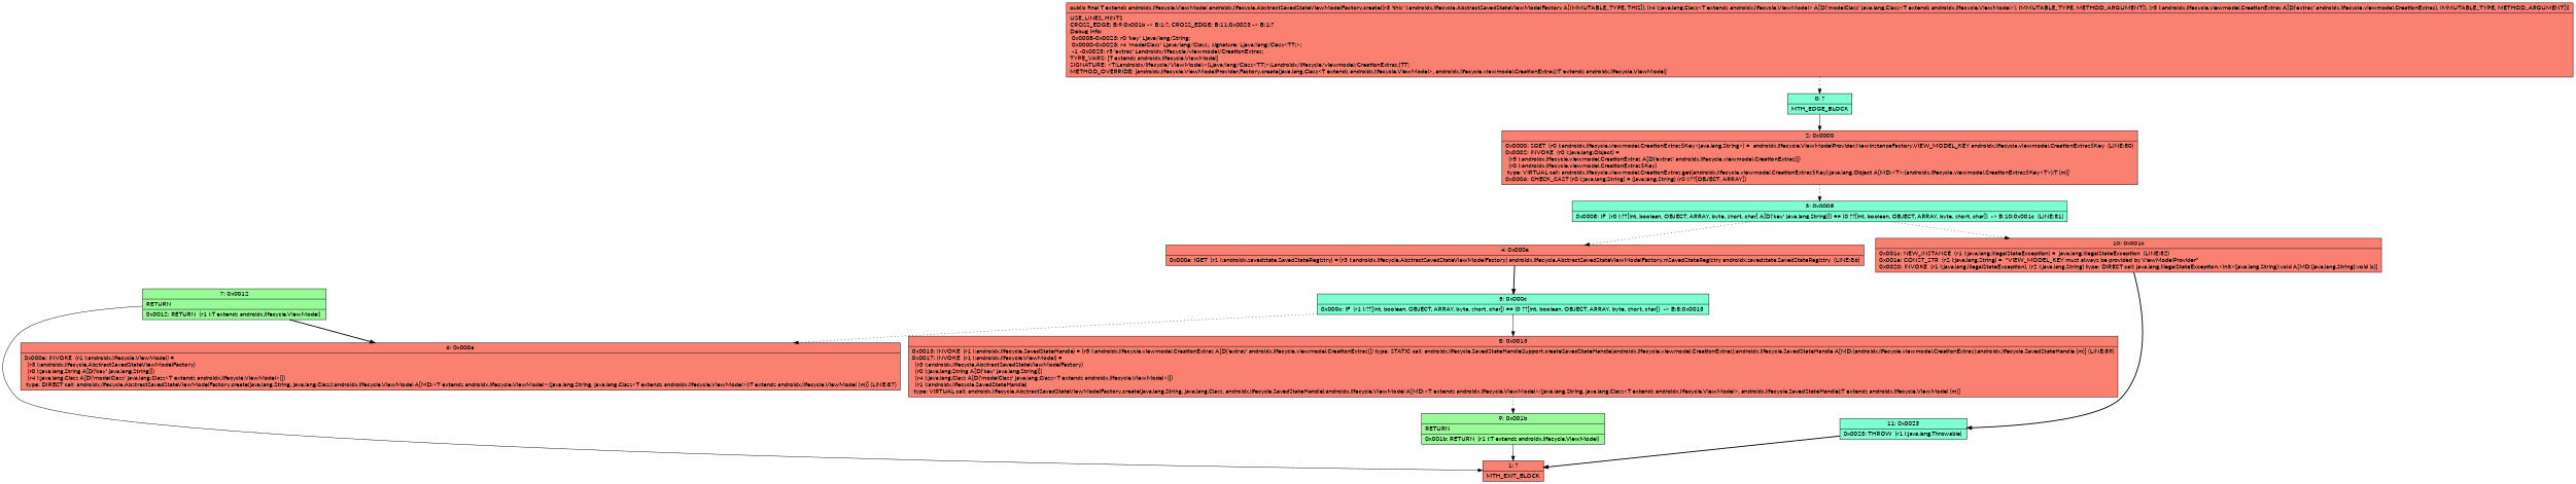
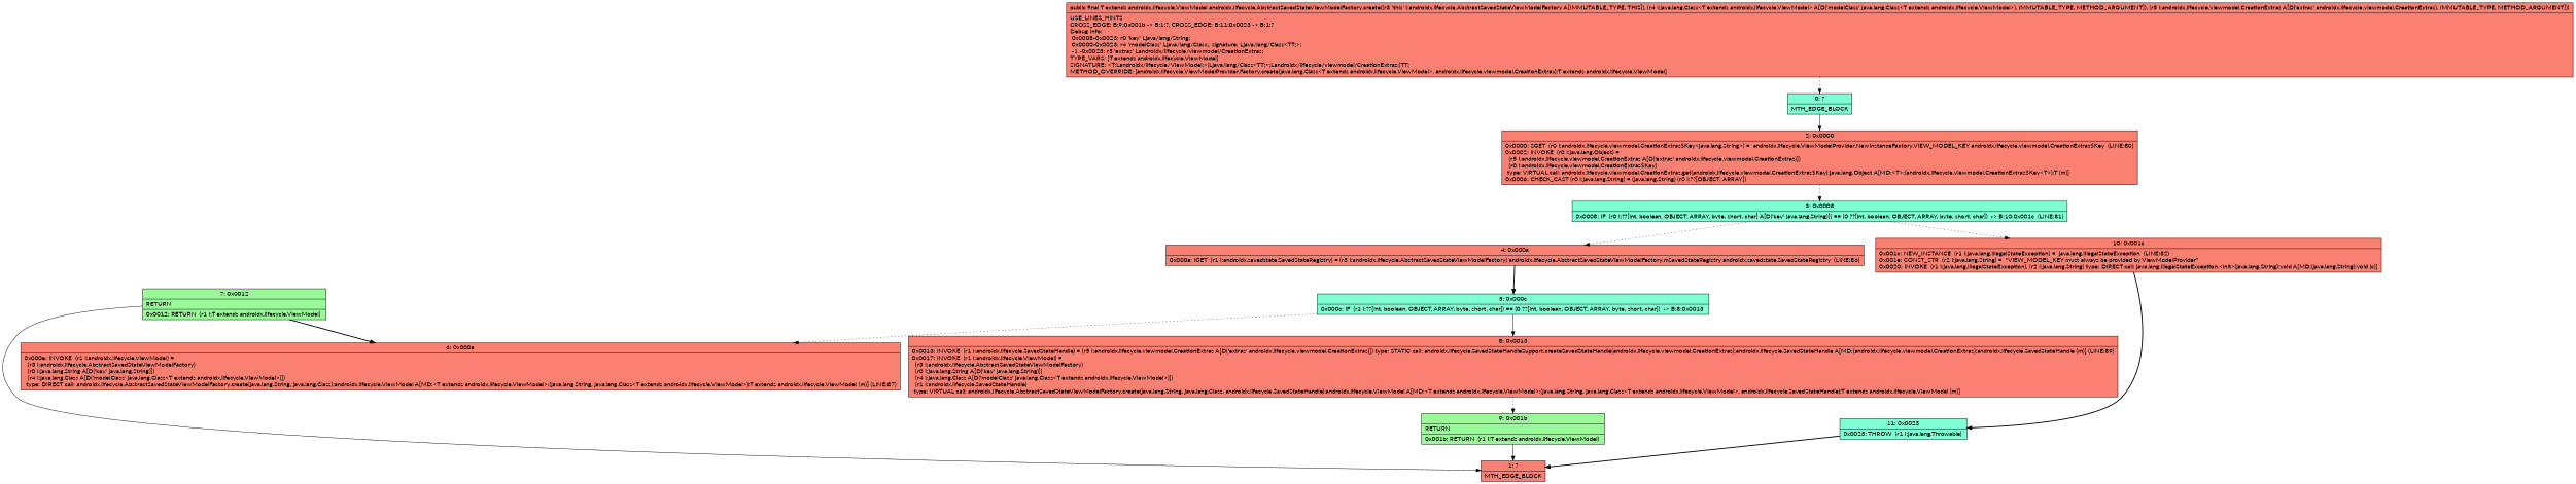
  digraph {
    fontname=Lato
    node [fillcolor=salmon fontname=Lato shape=record style=filled]
    edge [fontname=Lato style=dotted]
    n1 [fillcolor=aquamarine label="{0\:\ ?|MTH_EDGE_BLOCK\l}"]
    n2 [label="{2\:\ 0x0000|0x0000: SGET  (r0 I:androidx.lifecycle.viewmodel.CreationExtras$Key\<java.lang.String\>) =  androidx.lifecycle.ViewModelProvider.NewInstanceFactory.VIEW_MODEL_KEY androidx.lifecycle.viewmodel.CreationExtras$Key  (LINE:80)\l0x0002: INVOKE  (r0 I:java.lang.Object) = \l  (r5 I:androidx.lifecycle.viewmodel.CreationExtras A[D('extras' androidx.lifecycle.viewmodel.CreationExtras)])\l  (r0 I:androidx.lifecycle.viewmodel.CreationExtras$Key)\l type: VIRTUAL call: androidx.lifecycle.viewmodel.CreationExtras.get(androidx.lifecycle.viewmodel.CreationExtras$Key):java.lang.Object A[MD:\<T\>:(androidx.lifecycle.viewmodel.CreationExtras$Key\<T\>):T (m)]\l0x0006: CHECK_CAST (r0 I:java.lang.String) = (java.lang.String) (r0 I:??[OBJECT, ARRAY]) \l}"]
    n3 [fillcolor=aquamarine label="{3\:\ 0x0008|0x0008: IF  (r0 I:??[int, boolean, OBJECT, ARRAY, byte, short, char] A[D('key' java.lang.String)]) == (0 ??[int, boolean, OBJECT, ARRAY, byte, short, char])  \-\> B:10:0x001c  (LINE:81)\l}"]
    n4 [label="{4\:\ 0x000a|0x000a: IGET  (r1 I:androidx.savedstate.SavedStateRegistry) = (r3 I:androidx.lifecycle.AbstractSavedStateViewModelFactory) androidx.lifecycle.AbstractSavedStateViewModelFactory.mSavedStateRegistry androidx.savedstate.SavedStateRegistry  (LINE:86)\l}"]
    n5 [label="{10\:\ 0x001c|0x001c: NEW_INSTANCE  (r1 I:java.lang.IllegalStateException) =  java.lang.IllegalStateException  (LINE:82)\l0x001e: CONST_STR  (r2 I:java.lang.String) =  \"VIEW_MODEL_KEY must always be provided by ViewModelProvider\" \l0x0020: INVOKE  (r1 I:java.lang.IllegalStateException), (r2 I:java.lang.String) type: DIRECT call: java.lang.IllegalStateException.\<init\>(java.lang.String):void A[MD:(java.lang.String):void (c)]\l}"]
    n6 [fillcolor=aquamarine label="{5\:\ 0x000c|0x000c: IF  (r1 I:??[int, boolean, OBJECT, ARRAY, byte, short, char]) == (0 ??[int, boolean, OBJECT, ARRAY, byte, short, char])  \-\> B:8:0x0013 \l}"]
    n7 [fillcolor=aquamarine label="{11\:\ 0x0023|0x0023: THROW  (r1 I:java.lang.Throwable) \l}"]
    n8 [label="{6\:\ 0x000e|0x000e: INVOKE  (r1 I:androidx.lifecycle.ViewModel) = \l  (r3 I:androidx.lifecycle.AbstractSavedStateViewModelFactory)\l  (r0 I:java.lang.String A[D('key' java.lang.String)])\l  (r4 I:java.lang.Class A[D('modelClass' java.lang.Class\<T extends androidx.lifecycle.ViewModel\>)])\l type: DIRECT call: androidx.lifecycle.AbstractSavedStateViewModelFactory.create(java.lang.String, java.lang.Class):androidx.lifecycle.ViewModel A[MD:\<T extends androidx.lifecycle.ViewModel\>:(java.lang.String, java.lang.Class\<T extends androidx.lifecycle.ViewModel\>):T extends androidx.lifecycle.ViewModel (m)] (LINE:87)\l}"]
    n9 [label="{8\:\ 0x0013|0x0013: INVOKE  (r1 I:androidx.lifecycle.SavedStateHandle) = (r5 I:androidx.lifecycle.viewmodel.CreationExtras A[D('extras' androidx.lifecycle.viewmodel.CreationExtras)]) type: STATIC call: androidx.lifecycle.SavedStateHandleSupport.createSavedStateHandle(androidx.lifecycle.viewmodel.CreationExtras):androidx.lifecycle.SavedStateHandle A[MD:(androidx.lifecycle.viewmodel.CreationExtras):androidx.lifecycle.SavedStateHandle (m)] (LINE:89)\l0x0017: INVOKE  (r1 I:androidx.lifecycle.ViewModel) = \l  (r3 I:androidx.lifecycle.AbstractSavedStateViewModelFactory)\l  (r0 I:java.lang.String A[D('key' java.lang.String)])\l  (r4 I:java.lang.Class A[D('modelClass' java.lang.Class\<T extends androidx.lifecycle.ViewModel\>)])\l  (r1 I:androidx.lifecycle.SavedStateHandle)\l type: VIRTUAL call: androidx.lifecycle.AbstractSavedStateViewModelFactory.create(java.lang.String, java.lang.Class, androidx.lifecycle.SavedStateHandle):androidx.lifecycle.ViewModel A[MD:\<T extends androidx.lifecycle.ViewModel\>:(java.lang.String, java.lang.Class\<T extends androidx.lifecycle.ViewModel\>, androidx.lifecycle.SavedStateHandle):T extends androidx.lifecycle.ViewModel (m)]\l}"]
    n10 [fillcolor=palegreen label="{9\:\ 0x001b|RETURN\l|0x001b: RETURN  (r1 I:T extends androidx.lifecycle.ViewModel) \l}"]
    n11 [fillcolor=palegreen label="{7\:\ 0x0012|RETURN\l|0x0012: RETURN  (r1 I:T extends androidx.lifecycle.ViewModel) \l}"]
-   n12 [label="{1\:\ ?|MTH_EXIT_BLOCK\l}"]
+   n12 [label="{1\:\ ?|MTH_EDGE_BLOCK\l}"]
    n13 [label="{public final T extends androidx.lifecycle.ViewModel androidx.lifecycle.AbstractSavedStateViewModelFactory.create((r3 'this' I:androidx.lifecycle.AbstractSavedStateViewModelFactory A[IMMUTABLE_TYPE, THIS]), (r4 I:java.lang.Class\<T extends androidx.lifecycle.ViewModel\> A[D('modelClass' java.lang.Class\<T extends androidx.lifecycle.ViewModel\>), IMMUTABLE_TYPE, METHOD_ARGUMENT]), (r5 I:androidx.lifecycle.viewmodel.CreationExtras A[D('extras' androidx.lifecycle.viewmodel.CreationExtras), IMMUTABLE_TYPE, METHOD_ARGUMENT]))  | USE_LINES_HINTS\lCROSS_EDGE: B:9:0x001b \-\> B:1:?, CROSS_EDGE: B:11:0x0023 \-\> B:1:?\lDebug Info:\l  0x0008\-0x0023: r0 'key' Ljava\/lang\/String;\l  0x0000\-0x0023: r4 'modelClass' Ljava\/lang\/Class;, signature: Ljava\/lang\/Class\<TT;\>;\l  \-1 \-0x0023: r5 'extras' Landroidx\/lifecycle\/viewmodel\/CreationExtras;\lTYPE_VARS: [T extends androidx.lifecycle.ViewModel]\lSIGNATURE: \<T:Landroidx\/lifecycle\/ViewModel;\>(Ljava\/lang\/Class\<TT;\>;Landroidx\/lifecycle\/viewmodel\/CreationExtras;)TT;\lMETHOD_OVERRIDE: [androidx.lifecycle.ViewModelProvider.Factory.create(java.lang.Class\<T extends androidx.lifecycle.ViewModel\>, androidx.lifecycle.viewmodel.CreationExtras):T extends androidx.lifecycle.ViewModel]\l}"]
    n1 -> n2 [style=solid]
    n2 -> n3
    n3 -> n4
    n3 -> n5
    n4 -> n6 [style=bold]
    n5 -> n7 [style=bold]
    n6 -> n8
    n6 -> n9 [style=solid]
    n7 -> n12 [style=bold]
    n9 -> n10
    n10 -> n12 [style=solid]
    n11 -> n8 [style=bold]
    n11 -> n12 [style=solid]
    n13 -> n1
  }
